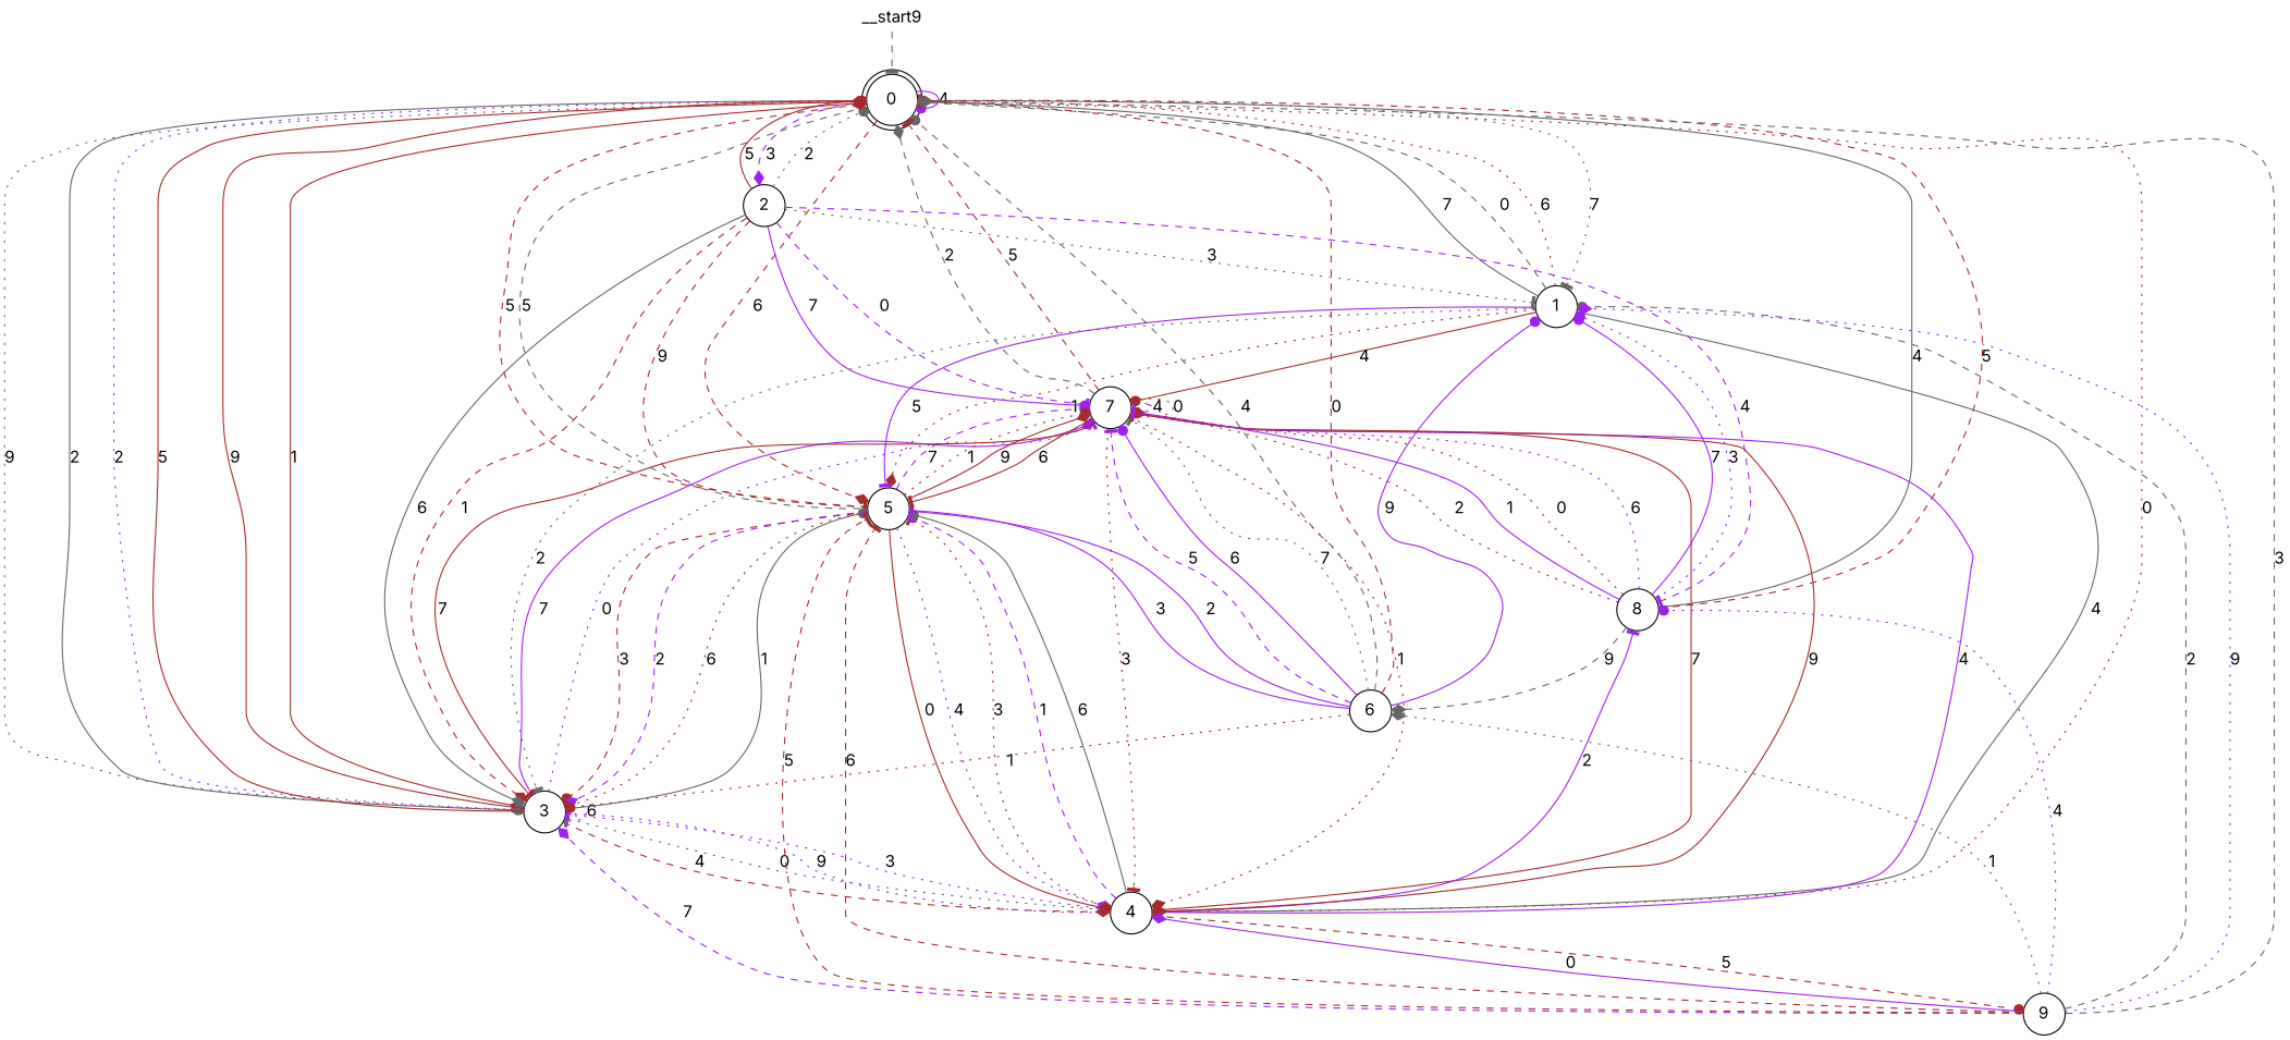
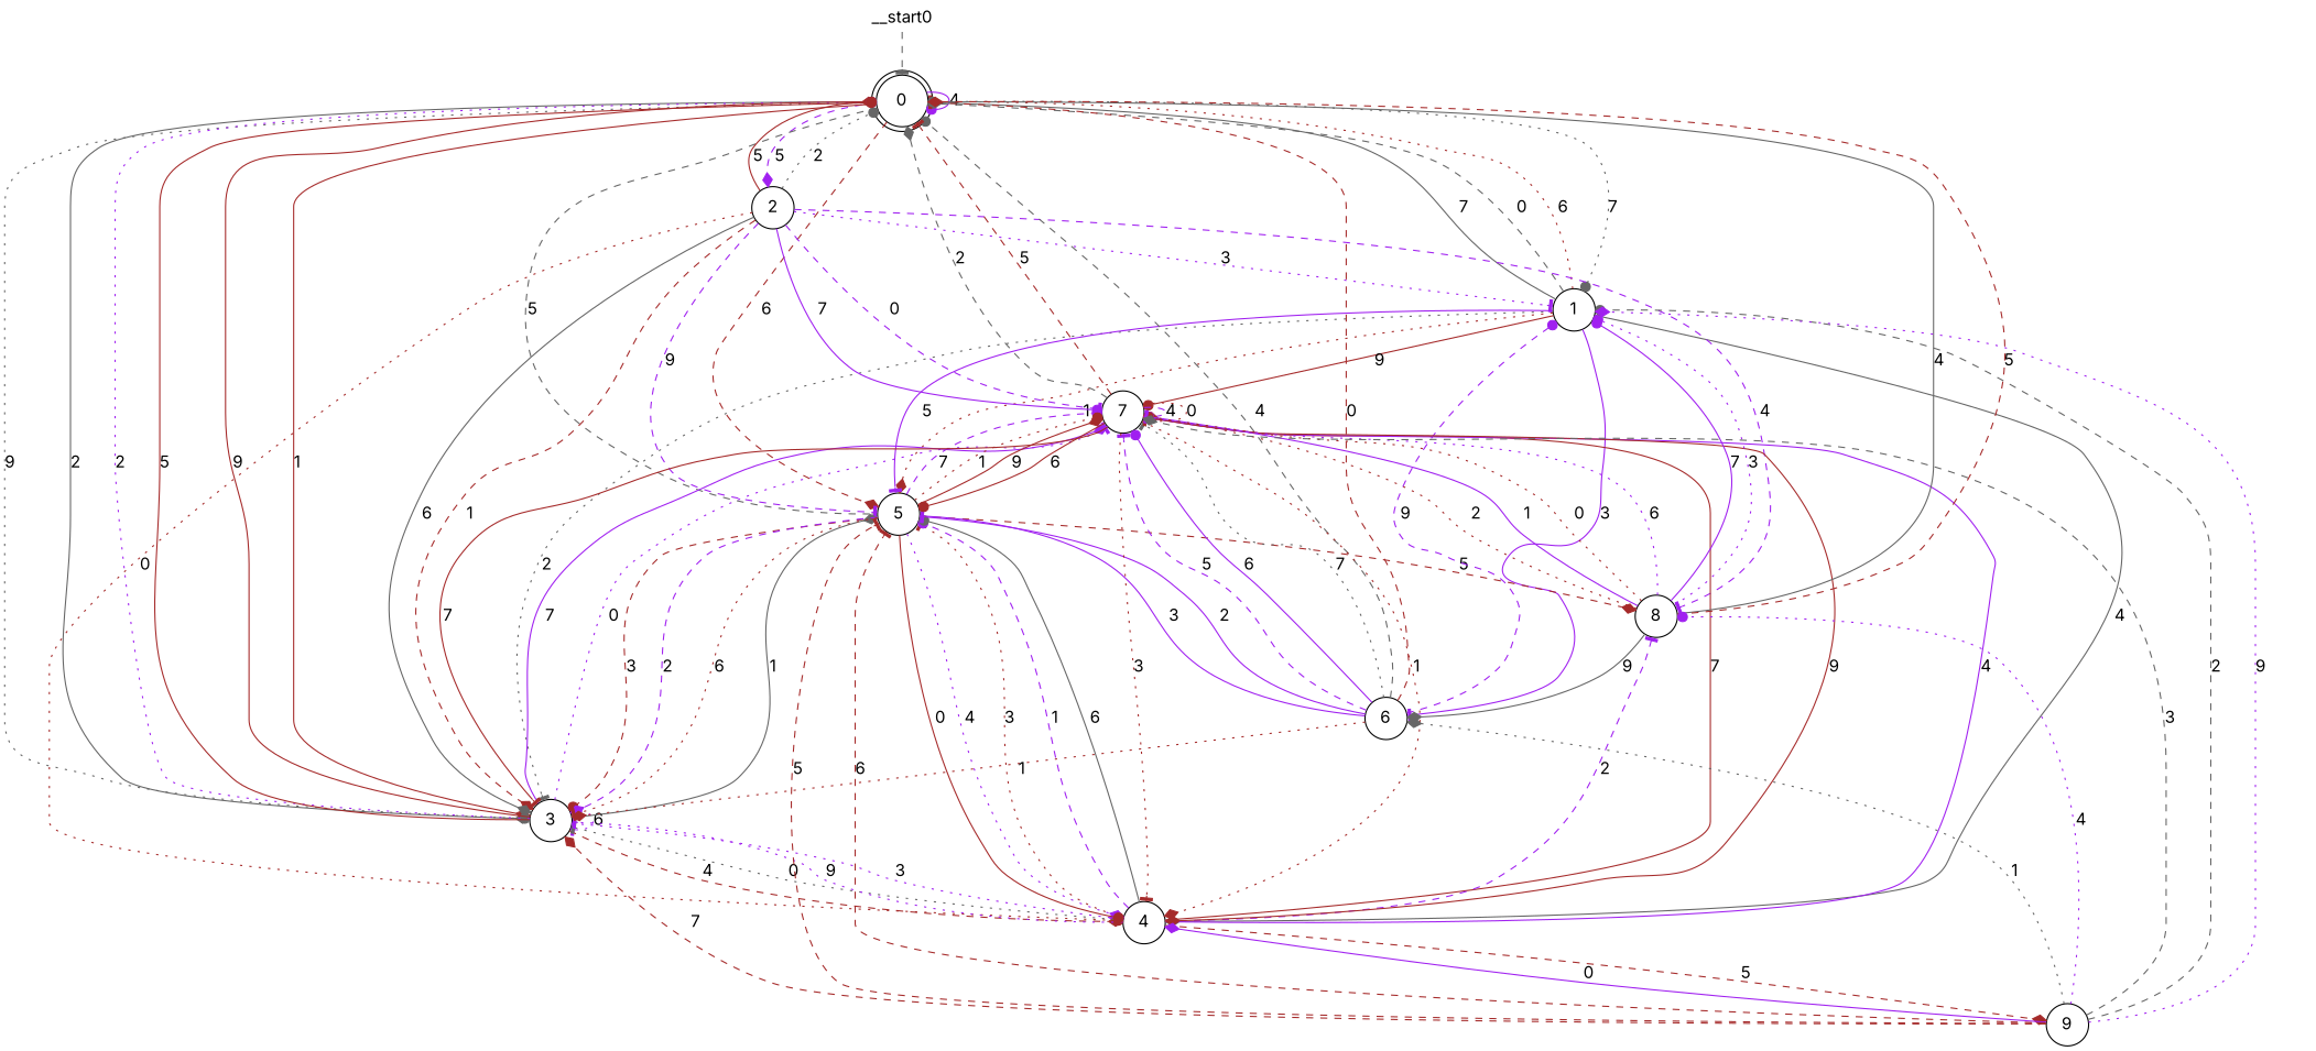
  digraph {
    fontname=Inter
    node [fontname=Inter shape=circle]
    edge [arrowhead=tee color=brown fontname=Inter style=solid]
    n1 [label=0 shape=doublecircle]
    n2 [label=1]
    n3 [label=2]
    n4 [label=3]
    n5 [label=4]
    n6 [label=5]
    n7 [label=6]
    n8 [label=7]
    n9 [label=8]
    n10 [label=9]
-   __start0 [height=0 shape=none width=0 label=__start9]
+   __start0 [height=0 shape=none width=0]
    n1 -> n1 [arrowhead=dot color=purple label=4]
-   n1 -> n2 [color=gray40 label=7 style=dotted]
-   n1 -> n3 [arrowhead=diamond color=purple label=3 style=dashed]
+   n1 -> n2 [arrowhead=dot color=gray40 label=7 style=dotted]
+   n1 -> n3 [arrowhead=diamond color=purple label=5 style=dashed]
    n1 -> n4 [arrowhead=diamond color=gray40 label=2]
    n1 -> n4 [arrowhead=diamond label=1]
    n1 -> n4 [arrowhead=dot color=gray40 label=9 style=dotted]
-   n1 -> n5 [arrowhead=dot label=0 style=dotted]
+   n3 -> n5 [arrowhead=dot label=0 style=dotted]
    n1 -> n6 [color=gray40 label=5 style=dashed]
    n1 -> n6 [arrowhead=diamond label=6 style=dashed]
    n2 -> n1 [arrowhead=diamond color=gray40 label=7]
    n2 -> n1 [arrowhead=dot color=gray40 label=0 style=dashed]
    n2 -> n1 [label=6 style=dotted]
    n2 -> n4 [color=gray40 label=2 style=dotted]
    n2 -> n5 [arrowhead=diamond color=gray40 label=4]
    n2 -> n6 [arrowhead=diamond label=1 style=dotted]
    n2 -> n6 [color=purple label=5]
-   n2 -> n8 [arrowhead=dot label=4]
+   n2 -> n7 [color=purple label=3]
+   n2 -> n8 [arrowhead=dot label=9]
    n3 -> n1 [arrowhead=dot color=gray40 label=2 style=dotted]
    n3 -> n1 [arrowhead=diamond label=5]
-   n3 -> n2 [color=gray40 label=3 style=dotted]
+   n3 -> n2 [color=purple label=3 style=dotted]
    n3 -> n4 [arrowhead=diamond label=1 style=dashed]
    n3 -> n4 [arrowhead=diamond color=gray40 label=6]
-   n3 -> n6 [label=9 style=dashed]
+   n3 -> n6 [color=purple label=9 style=dashed]
    n3 -> n8 [arrowhead=dot color=purple label=7]
    n3 -> n8 [color=purple label=0 style=dashed]
    n3 -> n9 [color=purple label=4 style=dashed]
    n4 -> n1 [arrowhead=dot color=purple label=2 style=dotted]
    n4 -> n1 [arrowhead=dot label=5]
    n4 -> n1 [arrowhead=dot label=9]
    n4 -> n4 [color=purple label=6 style=dotted]
    n4 -> n5 [arrowhead=diamond color=purple label=3 style=dotted]
    n4 -> n5 [arrowhead=diamond label=4 style=dashed]
-   n4 -> n6 [arrowhead=dot color=gray40 label=1]
+   n4 -> n6 [arrowhead=diamond color=gray40 label=1]
    n4 -> n8 [arrowhead=diamond color=purple label=7]
    n4 -> n8 [color=purple label=0 style=dotted]
    n5 -> n4 [color=gray40 label=0 style=dotted]
    n5 -> n4 [color=purple label=9 style=dotted]
    n5 -> n6 [label=3 style=dotted]
    n5 -> n6 [arrowhead=dot color=purple label=1 style=dashed]
    n5 -> n6 [arrowhead=dot color=gray40 label=6]
    n5 -> n8 [arrowhead=diamond label=7]
    n5 -> n8 [color=purple label=4]
-   n5 -> n9 [color=purple label=2]
-   n5 -> n10 [arrowhead=dot label=5 style=dashed]
-   n6 -> n1 [arrowhead=diamond label=5 style=dashed]
+   n5 -> n9 [color=purple label=2 style=dashed]
+   n5 -> n10 [arrowhead=diamond label=5 style=dashed]
+   n6 -> n9 [arrowhead=diamond label=5 style=dashed]
    n6 -> n4 [arrowhead=dot label=3 style=dashed]
    n6 -> n4 [arrowhead=diamond color=purple label=2 style=dashed]
    n6 -> n4 [label=6 style=dotted]
    n6 -> n5 [arrowhead=diamond color=purple label=4 style=dotted]
    n6 -> n5 [arrowhead=dot label=0]
    n6 -> n8 [arrowhead=dot color=purple label=7 style=dashed]
    n6 -> n8 [arrowhead=dot label=1 style=dotted]
    n6 -> n8 [arrowhead=diamond label=9]
    n7 -> n1 [arrowhead=dot color=gray40 label=4 style=dashed]
    n7 -> n1 [label=0 style=dashed]
-   n7 -> n2 [arrowhead=dot color=purple label=9]
-   n7 -> n4 [arrowhead=dot label=1 style=dotted]
+   n7 -> n2 [arrowhead=dot color=purple label=9 style=dashed]
+   n7 -> n4 [arrowhead=diamond label=1 style=dotted]
    n7 -> n6 [color=purple label=3]
    n7 -> n6 [color=purple label=2]
    n7 -> n8 [color=gray40 label=7 style=dotted]
    n7 -> n8 [color=purple label=5 style=dashed]
    n7 -> n8 [arrowhead=dot color=purple label=6]
    n8 -> n1 [arrowhead=diamond color=gray40 label=2 style=dashed]
    n8 -> n1 [label=5 style=dashed]
    n8 -> n4 [label=7]
    n8 -> n5 [label=3 style=dotted]
    n8 -> n5 [arrowhead=diamond label=1 style=dotted]
    n8 -> n5 [arrowhead=diamond label=9]
-   n8 -> n6 [label=6]
+   n8 -> n6 [arrowhead=dot label=6]
    n8 -> n8 [color=purple label=4 style=dashed]
    n8 -> n8 [label=0 style=dotted]
    n9 -> n1 [arrowhead=dot color=gray40 label=4]
    n9 -> n1 [arrowhead=diamond label=5 style=dashed]
    n9 -> n2 [arrowhead=dot color=purple label=7]
    n9 -> n2 [arrowhead=dot color=purple label=3 style=dotted]
-   n9 -> n7 [arrowhead=diamond color=gray40 label=9 style=dashed]
+   n9 -> n7 [arrowhead=diamond color=gray40 label=9]
    n9 -> n8 [arrowhead=diamond label=2 style=dotted]
    n9 -> n8 [arrowhead=dot color=purple label=1]
    n9 -> n8 [arrowhead=dot label=0 style=dotted]
    n9 -> n8 [color=purple label=6 style=dotted]
    n10 -> n2 [arrowhead=dot color=gray40 label=2 style=dashed]
    n10 -> n2 [arrowhead=diamond color=purple label=9 style=dotted]
-   n10 -> n4 [arrowhead=diamond color=purple label=7 style=dashed]
+   n10 -> n4 [arrowhead=diamond label=7 style=dashed]
    n10 -> n5 [arrowhead=diamond color=purple label=0]
    n10 -> n6 [label=5 style=dashed]
    n10 -> n6 [label=6 style=dashed]
    n10 -> n7 [arrowhead=diamond color=gray40 label=1 style=dotted]
-   n10 -> n1 [arrowhead=diamond color=gray40 label=3 style=dashed]
+   n10 -> n8 [arrowhead=diamond color=gray40 label=3 style=dashed]
    n10 -> n9 [arrowhead=dot color=purple label=4 style=dotted]
    __start0 -> n1 [color=gray40 style=dashed]
  }
